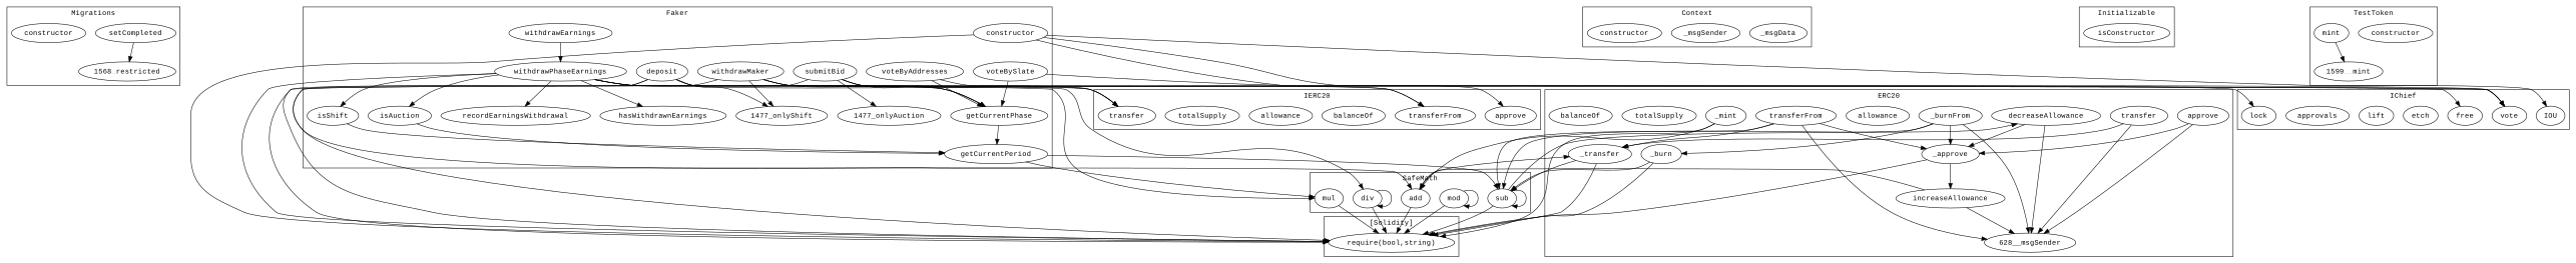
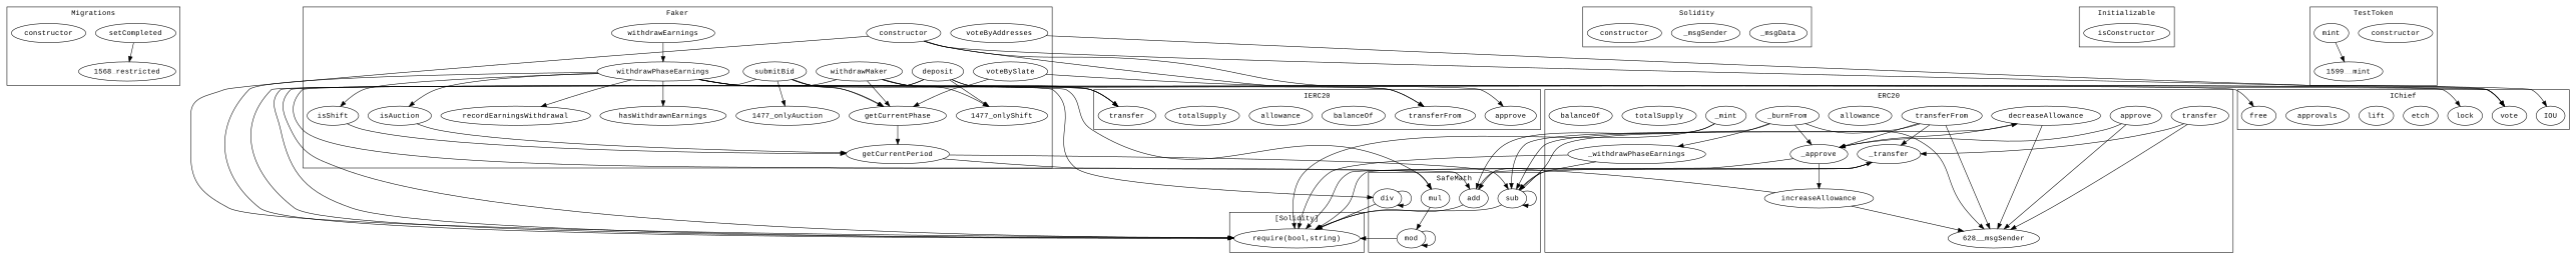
  strict digraph {
    fontname="Liberation Mono"
    node [fontname="Liberation Mono"]
    edge [fontname="Liberation Mono"]
    n1 [label=setCompleted]
    "1568_restricted"
    n3 [label=constructor]
    n4 [label=withdrawEarnings]
    n5 [label=withdrawPhaseEarnings]
    n6 [label=hasWithdrawnEarnings]
    n7 [label=getCurrentPeriod]
    n8 [label=getCurrentPhase]
    n9 [label=voteByAddresses]
    n10 [label=submitBid]
    "1477_onlyAuction"
    n12 [label=constructor]
    n13 [label=withdrawMaker]
    "1477_onlyShift"
    n15 [label=recordEarningsWithdrawal]
    n16 [label=isShift]
    n17 [label=isAuction]
    n18 [label=deposit]
    n19 [label=voteBySlate]
    n20 [label=transferFrom]
    n21 [label=_transfer]
    n22 [label=_approve]
    "628__msgSender"
    n24 [label=approve]
    n25 [label=decreaseAllowance]
    n26 [label=_burnFrom]
-   n27 [label=_burn]
+   n27 [label=_withdrawPhaseEarnings]
    n28 [label=allowance]
    n29 [label=transfer]
    n30 [label=_mint]
    n31 [label=increaseAllowance]
    n32 [label=totalSupply]
    n33 [label=balanceOf]
    n34 [label=mul]
    n35 [label=mod]
    n36 [label=sub]
    n37 [label=add]
    n38 [label=div]
    n39 [label=approve]
    n40 [label=transferFrom]
    n41 [label=balanceOf]
    n42 [label=allowance]
    n43 [label=totalSupply]
    n44 [label=transfer]
    n45 [label=IOU]
    n46 [label=vote]
    n47 [label=free]
    n48 [label=etch]
    n49 [label=lift]
    n50 [label=approvals]
    n51 [label=lock]
    n52 [label=_msgData]
    n53 [label=_msgSender]
    n54 [label=constructor]
    n55 [label=isConstructor]
    n56 [label=constructor]
    n57 [label=mint]
    "1599__mint"
    "require(bool,string)"
    subgraph cluster_1 {
      label=Migrations
      n1
      "1568_restricted"
      n3
    }
    subgraph cluster_2 {
      label=Faker
      n4
      n5
      n6
      n7
      n8
      n9
      n10
      "1477_onlyAuction"
      n12
      n13
      "1477_onlyShift"
      n15
      n16
      n17
      n18
      n19
    }
    subgraph cluster_3 {
      label=ERC20
      n20
      n21
      n22
      "628__msgSender"
      n24
      n25
      n26
      n27
      n28
      n29
      n30
      n31
      n32
      n33
    }
    subgraph cluster_4 {
      label=SafeMath
      n34
      n35
      n36
      n37
      n38
    }
    subgraph cluster_5 {
      label=IERC20
      n39
      n40
      n41
      n42
      n43
      n44
    }
    subgraph cluster_6 {
      label=IChief
      n45
      n46
      n47
      n48
      n49
      n50
      n51
    }
    subgraph cluster_7 {
-     label=Context
+     label=Solidity
      n52
      n53
      n54
    }
    subgraph cluster_8 {
      label=Initializable
      n55
    }
    subgraph cluster_9 {
      label=TestToken
      n56
      n57
      "1599__mint"
    }
    subgraph cluster_10 {
      label="[Solidity]"
      "require(bool,string)"
    }
    n1 -> "1568_restricted"
    n4 -> n5
    n5 -> n6
    n5 -> n8
    n5 -> n15
    n5 -> n16
    n5 -> n17
    n5 -> n34
    n5 -> n38
    n5 -> n44
    n5 -> "require(bool,string)"
    n7 -> n34
    n7 -> n36
    n8 -> n7
-   n9 -> n8
    n9 -> n46
    n10 -> n8
    n10 -> "1477_onlyAuction"
    n10 -> n40
    n10 -> n44
    n10 -> "require(bool,string)"
    n12 -> n39
    n12 -> n45
    n12 -> n46
    n12 -> "require(bool,string)"
    n13 -> n8
    n13 -> "1477_onlyShift"
    n13 -> n44
    n13 -> n47
    n13 -> "require(bool,string)"
    n16 -> n7
    n17 -> n7
    n18 -> "1477_onlyShift"
    n18 -> n37
    n18 -> n40
    n18 -> n51
    n18 -> "require(bool,string)"
    n19 -> n8
    n19 -> n46
    n20 -> n21
    n20 -> n22
    n20 -> "628__msgSender"
    n20 -> n36
    n21 -> n36
    n21 -> "require(bool,string)"
    n22 -> n31
    n22 -> "require(bool,string)"
    n24 -> n22
    n24 -> "628__msgSender"
    n25 -> n22
    n25 -> "628__msgSender"
    n26 -> n22
    n26 -> "628__msgSender"
    n26 -> n27
    n26 -> n36
    n27 -> n36
    n27 -> "require(bool,string)"
    n29 -> n21
    n29 -> "628__msgSender"
    n30 -> n37
    n30 -> "require(bool,string)"
    n31 -> "628__msgSender"
    n31 -> n37
-   n34 -> "require(bool,string)"
+   n34 -> n35
    n35 -> n35
    n35 -> "require(bool,string)"
    n36 -> n25
    n36 -> n36
    n36 -> "require(bool,string)"
    n37 -> n21
    n37 -> "require(bool,string)"
    n38 -> n38
    n38 -> "require(bool,string)"
    n57 -> "1599__mint"
  }
